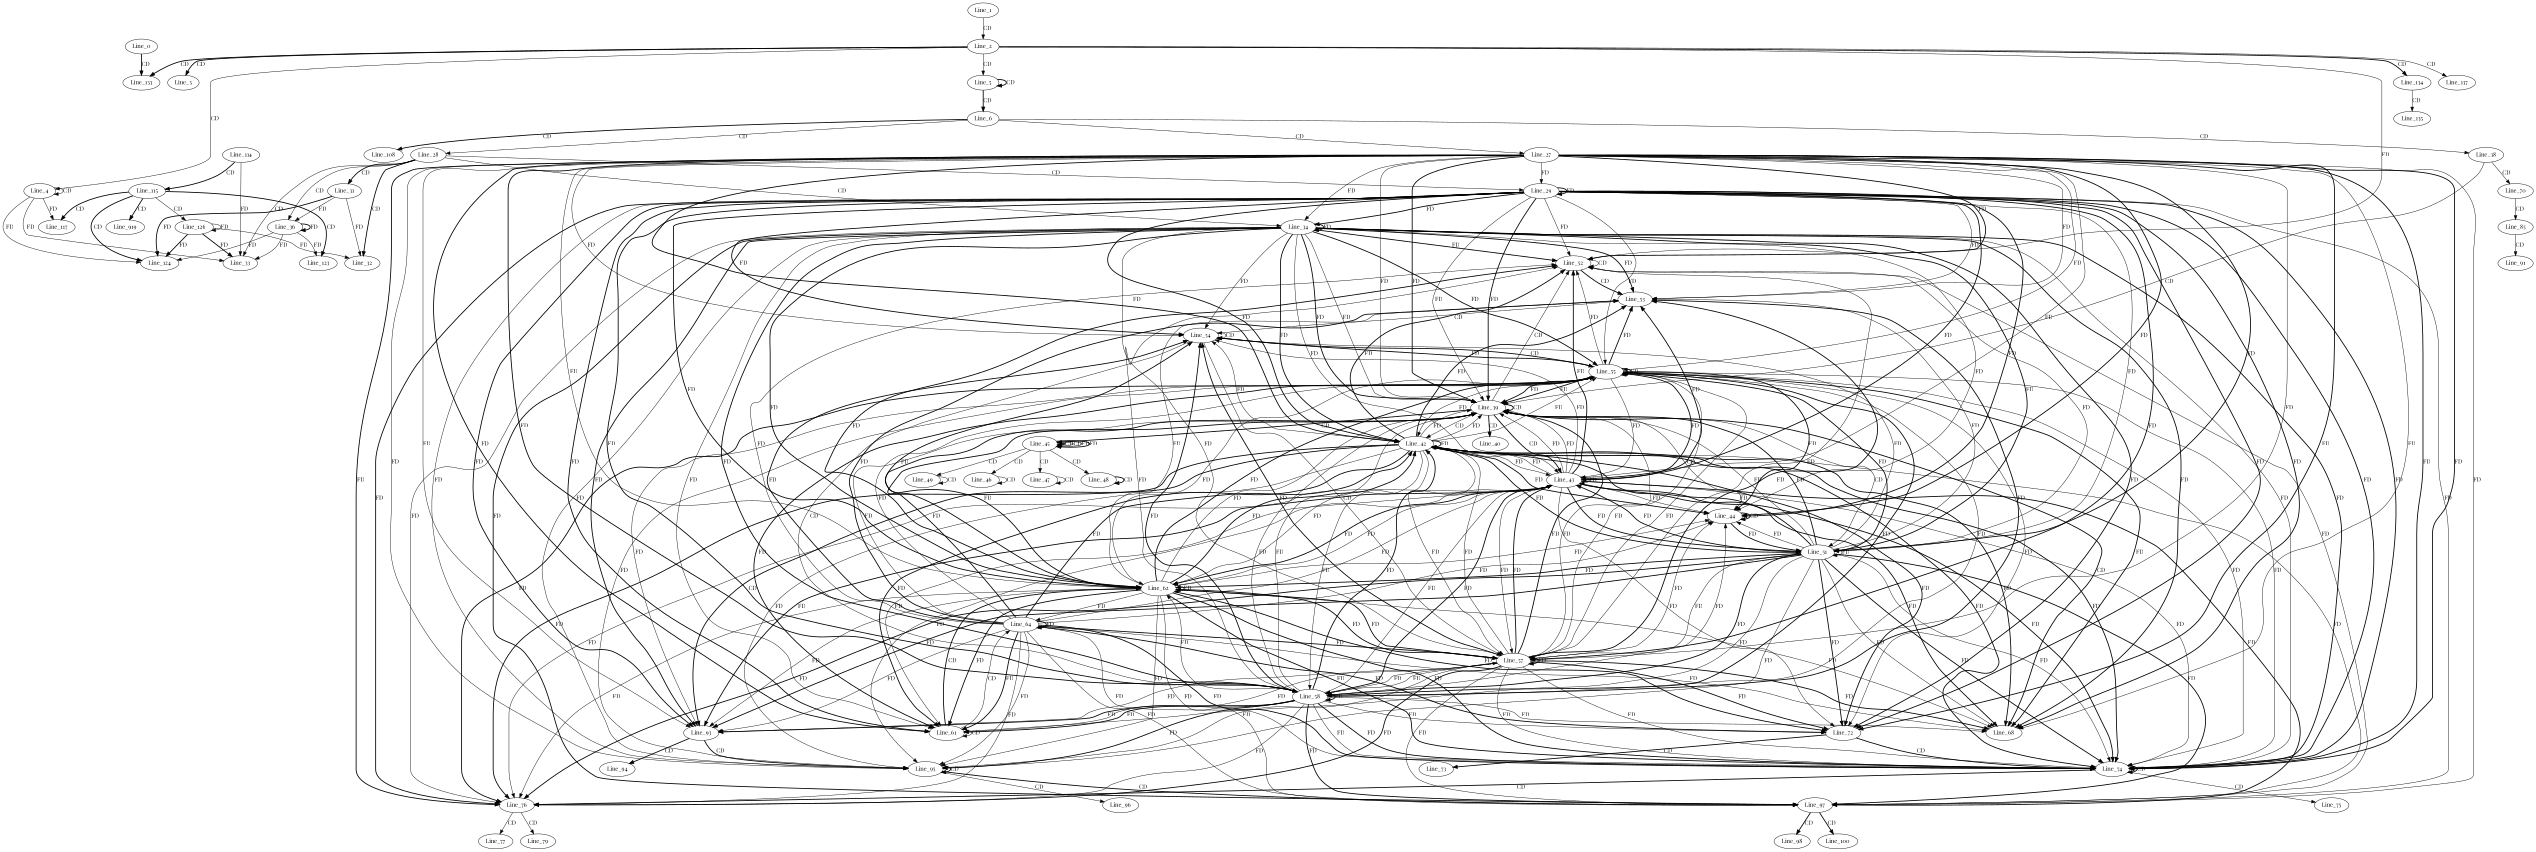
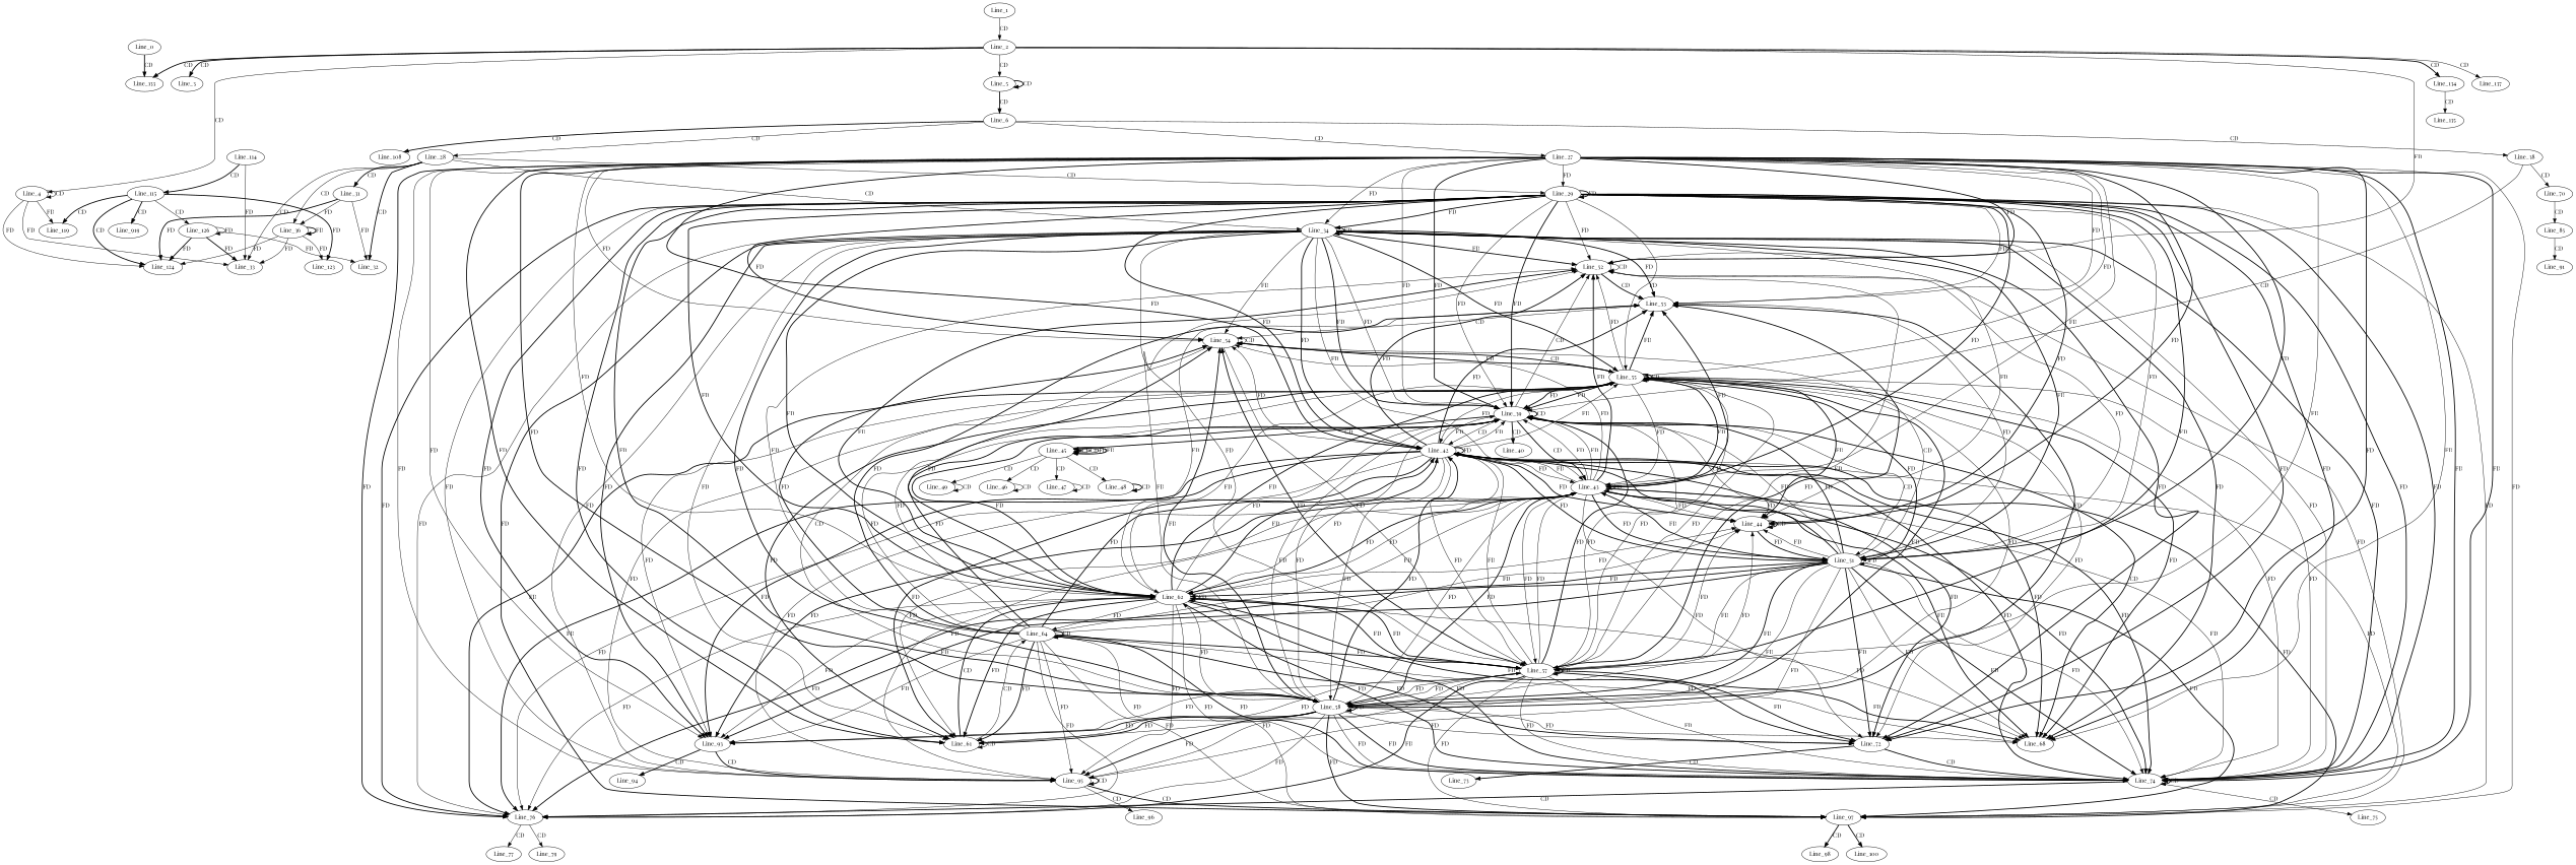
  digraph {
    fontname="Playfair Display"
    node [fontname="Playfair Display"]
    edge [fontname="Playfair Display" style=solid]
    Line_0
    Line_133
    Line_1
    Line_2
    Line_3
    Line_4
    Line_5
    Line_52
    Line_134
    Line_137
    Line_33
-   Line_117
+   Line_117 [label=Line_119]
    Line_124
    Line_6
    Line_53
    Line_97
    Line_135
    Line_27
    Line_28
    Line_38
    Line_108
    Line_29
    Line_34
    Line_39
    Line_42
    Line_43
    Line_44
    Line_51
    Line_54
    Line_55
    Line_57
    Line_58
    Line_61
    Line_62
    Line_68
    Line_72
    Line_74
    Line_76
    Line_93
    Line_95
    Line_31
    Line_32
    Line_36
    Line_70
    Line_40
    Line_45
    Line_64
    Line_73
    Line_75
    Line_77
    Line_79
    Line_94
    Line_96
    Line_98
    Line_100
    Line_123
    Line_85
    Line_46
    Line_47
    Line_48
    Line_49
    Line_91
    Line_114
    Line_115
    n65 [label=Line_919]
    Line_126
    Line_0 -> Line_133 [label=CD style=bold]
    Line_1 -> Line_2 [label=CD]
    Line_2 -> Line_133 [label=CD style=bold]
    Line_2 -> Line_3 [label=CD style=bold]
    Line_2 -> Line_4 [label=CD]
    Line_2 -> Line_5 [label=CD]
    Line_2 -> Line_52 [label=FD]
    Line_2 -> Line_134 [label=CD style=bold]
    Line_2 -> Line_137 [label=CD]
    Line_4 -> Line_4 [label=CD]
    Line_4 -> Line_33 [label=FD]
    Line_4 -> Line_117 [label=FD]
    Line_4 -> Line_124 [label=FD]
    Line_5 -> Line_5 [label=CD style=bold]
    Line_5 -> Line_6 [label=CD style=bold]
    Line_52 -> Line_52 [label=CD]
    Line_52 -> Line_53 [label=CD style=bold]
    Line_52 -> Line_97 [label=FD]
    Line_134 -> Line_135 [label=CD]
    Line_6 -> Line_27 [label=CD]
    Line_6 -> Line_28 [label=CD]
    Line_6 -> Line_38 [label=CD]
    Line_6 -> Line_108 [label=CD style=bold]
    Line_53 -> Line_54 [label=CD]
    Line_97 -> Line_98 [label=CD style=bold]
    Line_97 -> Line_100 [label=CD style=bold]
    Line_27 -> Line_52 [label=FD style=bold]
    Line_27 -> Line_53 [label=FD]
    Line_27 -> Line_97 [label=FD]
    Line_27 -> Line_29 [label=FD]
    Line_27 -> Line_34 [label=FD]
    Line_27 -> Line_39 [label=FD style=bold]
    Line_27 -> Line_39 [label=FD]
    Line_27 -> Line_42 [label=FD style=bold]
    Line_27 -> Line_43 [label=FD]
    Line_27 -> Line_44 [label=FD style=bold]
    Line_27 -> Line_51 [label=FD style=bold]
    Line_27 -> Line_54 [label=FD]
    Line_27 -> Line_55 [label=FD]
    Line_27 -> Line_57 [label=FD]
    Line_27 -> Line_58 [label=FD style=bold]
    Line_27 -> Line_61 [label=FD style=bold]
    Line_27 -> Line_62 [label=FD]
    Line_27 -> Line_68 [label=FD]
    Line_27 -> Line_72 [label=FD style=bold]
    Line_27 -> Line_74 [label=FD style=bold]
    Line_27 -> Line_74 [label=FD style=bold]
    Line_27 -> Line_76 [label=FD style=bold]
    Line_27 -> Line_93 [label=FD]
    Line_27 -> Line_95 [label=FD]
    Line_28 -> Line_33 [label=CD]
    Line_28 -> Line_29 [label=CD]
    Line_28 -> Line_34 [label=CD]
    Line_28 -> Line_31 [label=CD style=bold]
    Line_28 -> Line_32 [label=CD style=bold]
    Line_28 -> Line_36 [label=CD]
    Line_38 -> Line_39 [label=CD]
    Line_38 -> Line_70 [label=CD]
    Line_29 -> Line_52 [label=FD]
    Line_29 -> Line_53 [label=FD]
    Line_29 -> Line_97 [label=FD]
    Line_29 -> Line_29 [label=FD style=bold]
    Line_29 -> Line_34 [label=FD style=bold]
    Line_29 -> Line_39 [label=FD]
    Line_29 -> Line_39 [label=FD style=bold]
    Line_29 -> Line_42 [label=FD style=bold]
    Line_29 -> Line_43 [label=FD style=bold]
    Line_29 -> Line_44 [label=FD style=bold]
    Line_29 -> Line_51 [label=FD]
    Line_29 -> Line_54 [label=FD style=bold]
    Line_29 -> Line_55 [label=FD]
    Line_29 -> Line_57 [label=FD style=bold]
    Line_29 -> Line_58 [label=FD style=bold]
    Line_29 -> Line_61 [label=FD style=bold]
    Line_29 -> Line_62 [label=FD style=bold]
    Line_29 -> Line_68 [label=FD style=bold]
    Line_29 -> Line_72 [label=FD style=bold]
    Line_29 -> Line_74 [label=FD style=bold]
    Line_29 -> Line_74 [label=FD style=bold]
    Line_29 -> Line_76 [label=FD style=bold]
    Line_29 -> Line_93 [label=FD style=bold]
    Line_29 -> Line_95 [label=FD]
    Line_34 -> Line_52 [label=FD style=bold]
    Line_34 -> Line_53 [label=FD style=bold]
    Line_34 -> Line_97 [label=FD style=bold]
    Line_34 -> Line_34 [label=FD style=bold]
    Line_34 -> Line_39 [label=FD style=bold]
    Line_34 -> Line_39 [label=FD]
    Line_34 -> Line_42 [label=FD style=bold]
    Line_34 -> Line_43 [label=FD]
    Line_34 -> Line_44 [label=FD]
    Line_34 -> Line_51 [label=FD style=bold]
    Line_34 -> Line_54 [label=FD]
    Line_34 -> Line_55 [label=FD style=bold]
    Line_34 -> Line_57 [label=FD]
    Line_34 -> Line_58 [label=FD style=bold]
    Line_34 -> Line_61 [label=FD]
    Line_34 -> Line_62 [label=FD style=bold]
    Line_34 -> Line_68 [label=FD style=bold]
    Line_34 -> Line_72 [label=FD style=bold]
    Line_34 -> Line_74 [label=FD style=bold]
    Line_34 -> Line_74 [label=FD]
    Line_34 -> Line_76 [label=FD]
    Line_34 -> Line_93 [label=FD style=bold]
    Line_34 -> Line_95 [label=FD]
    Line_39 -> Line_52 [label=CD]
    Line_39 -> Line_39 [label=CD style=bold]
    Line_39 -> Line_42 [label=CD]
    Line_39 -> Line_43 [label=CD style=bold]
    Line_39 -> Line_44 [label=CD]
    Line_39 -> Line_51 [label=CD]
    Line_39 -> Line_68 [label=CD style=bold]
    Line_39 -> Line_40 [label=CD style=bold]
    Line_39 -> Line_45 [label=CD style=bold]
    Line_42 -> Line_52 [label=FD style=bold]
    Line_42 -> Line_53 [label=FD style=bold]
    Line_42 -> Line_97 [label=FD]
    Line_42 -> Line_39 [label=FD]
    Line_42 -> Line_39 [label=FD]
    Line_42 -> Line_42 [label=FD style=bold]
    Line_42 -> Line_43 [label=FD]
    Line_42 -> Line_44 [label=FD style=bold]
    Line_42 -> Line_51 [label=FD style=bold]
    Line_42 -> Line_54 [label=FD]
    Line_42 -> Line_55 [label=FD]
    Line_42 -> Line_57 [label=FD]
    Line_42 -> Line_58 [label=FD]
    Line_42 -> Line_61 [label=FD style=bold]
    Line_42 -> Line_62 [label=FD]
    Line_42 -> Line_68 [label=FD style=bold]
    Line_42 -> Line_72 [label=FD style=bold]
    Line_42 -> Line_74 [label=FD style=bold]
    Line_42 -> Line_74 [label=FD style=bold]
    Line_42 -> Line_76 [label=FD style=bold]
-   Line_42 -> Line_93 [label=CD style=bold]
+   Line_42 -> Line_93 [label=FD style=bold]
    Line_42 -> Line_95 [label=FD]
    Line_43 -> Line_52 [label=FD style=bold]
    Line_43 -> Line_53 [label=FD style=bold]
    Line_43 -> Line_97 [label=FD style=bold]
    Line_43 -> Line_39 [label=FD]
    Line_43 -> Line_39 [label=FD]
    Line_43 -> Line_42 [label=FD]
    Line_43 -> Line_43 [label=FD]
    Line_43 -> Line_44 [label=FD]
    Line_43 -> Line_51 [label=FD style=bold]
    Line_43 -> Line_54 [label=FD]
    Line_43 -> Line_55 [label=FD style=bold]
    Line_43 -> Line_57 [label=FD]
    Line_43 -> Line_58 [label=FD style=bold]
    Line_43 -> Line_61 [label=FD]
    Line_43 -> Line_62 [label=FD style=bold]
    Line_43 -> Line_68 [label=FD style=bold]
    Line_43 -> Line_72 [label=FD]
    Line_43 -> Line_74 [label=FD style=bold]
    Line_43 -> Line_74 [label=FD]
    Line_43 -> Line_76 [label=FD]
    Line_43 -> Line_93 [label=FD style=bold]
    Line_43 -> Line_95 [label=FD]
    Line_44 -> Line_44 [label=CD style=bold]
    Line_44 -> Line_51 [label=FD style=bold]
    Line_51 -> Line_52 [label=FD]
    Line_51 -> Line_53 [label=FD]
    Line_51 -> Line_97 [label=FD style=bold]
    Line_51 -> Line_39 [label=FD]
    Line_51 -> Line_39 [label=FD style=bold]
    Line_51 -> Line_42 [label=FD style=bold]
    Line_51 -> Line_43 [label=FD style=bold]
    Line_51 -> Line_44 [label=FD]
    Line_51 -> Line_51 [label=FD]
-   Line_51 -> Line_54 [label=FD]
+   Line_51 -> Line_54 [label=CD]
    Line_51 -> Line_55 [label=FD style=bold]
    Line_51 -> Line_57 [label=FD]
    Line_51 -> Line_58 [label=FD style=bold]
    Line_51 -> Line_61 [label=FD]
    Line_51 -> Line_62 [label=FD style=bold]
    Line_51 -> Line_68 [label=FD]
    Line_51 -> Line_72 [label=FD style=bold]
    Line_51 -> Line_74 [label=FD]
    Line_51 -> Line_74 [label=FD style=bold]
    Line_51 -> Line_76 [label=FD style=bold]
    Line_51 -> Line_93 [label=FD style=bold]
    Line_51 -> Line_95 [label=FD]
    Line_54 -> Line_54 [label=CD]
    Line_54 -> Line_55 [label=CD style=bold]
    Line_54 -> Line_57 [label=CD]
    Line_54 -> Line_58 [label=CD]
    Line_55 -> Line_52 [label=FD]
    Line_55 -> Line_53 [label=FD style=bold]
    Line_55 -> Line_39 [label=FD style=bold]
    Line_55 -> Line_39 [label=FD style=bold]
    Line_55 -> Line_42 [label=FD]
    Line_55 -> Line_43 [label=FD]
    Line_55 -> Line_44 [label=FD style=bold]
    Line_55 -> Line_54 [label=FD style=bold]
    Line_55 -> Line_55 [label=FD style=bold]
    Line_55 -> Line_57 [label=FD]
    Line_55 -> Line_58 [label=FD style=bold]
    Line_55 -> Line_61 [label=FD style=bold]
    Line_55 -> Line_62 [label=FD]
    Line_55 -> Line_68 [label=FD style=bold]
    Line_55 -> Line_72 [label=FD]
    Line_55 -> Line_74 [label=FD]
    Line_55 -> Line_74 [label=FD]
    Line_55 -> Line_76 [label=FD style=bold]
    Line_55 -> Line_93 [label=FD]
    Line_55 -> Line_95 [label=FD]
    Line_57 -> Line_52 [label=FD]
    Line_57 -> Line_53 [label=FD style=bold]
    Line_57 -> Line_97 [label=FD]
    Line_57 -> Line_39 [label=FD]
    Line_57 -> Line_39 [label=FD style=bold]
    Line_57 -> Line_42 [label=FD]
-   Line_57 -> Line_43 [label=FD style=bold]
+   Line_57 -> Line_43 [label=FD]
    Line_57 -> Line_44 [label=FD]
    Line_57 -> Line_54 [label=FD style=bold]
    Line_57 -> Line_55 [label=FD]
    Line_57 -> Line_57 [label=FD style=bold]
    Line_57 -> Line_58 [label=FD]
    Line_57 -> Line_61 [label=FD]
    Line_57 -> Line_62 [label=FD style=bold]
    Line_57 -> Line_68 [label=FD style=bold]
    Line_57 -> Line_72 [label=FD style=bold]
    Line_57 -> Line_74 [label=FD]
    Line_57 -> Line_74 [label=FD]
    Line_57 -> Line_76 [label=FD style=bold]
    Line_57 -> Line_93 [label=FD]
    Line_57 -> Line_95 [label=FD]
    Line_58 -> Line_52 [label=FD]
    Line_58 -> Line_53 [label=FD style=bold]
    Line_58 -> Line_97 [label=FD style=bold]
    Line_58 -> Line_39 [label=FD]
    Line_58 -> Line_39 [label=FD]
    Line_58 -> Line_42 [label=FD style=bold]
    Line_58 -> Line_43 [label=FD]
    Line_58 -> Line_44 [label=FD]
    Line_58 -> Line_54 [label=FD style=bold]
    Line_58 -> Line_55 [label=FD]
    Line_58 -> Line_57 [label=FD]
    Line_58 -> Line_58 [label=FD style=bold]
    Line_58 -> Line_61 [label=FD style=bold]
    Line_58 -> Line_62 [label=FD]
    Line_58 -> Line_68 [label=FD]
    Line_58 -> Line_72 [label=FD]
    Line_58 -> Line_74 [label=FD]
    Line_58 -> Line_74 [label=FD style=bold]
    Line_58 -> Line_76 [label=FD]
    Line_58 -> Line_93 [label=FD style=bold]
    Line_58 -> Line_95 [label=FD style=bold]
    Line_61 -> Line_61 [label=CD]
    Line_61 -> Line_62 [label=CD style=bold]
    Line_61 -> Line_64 [label=CD]
    Line_62 -> Line_52 [label=FD style=bold]
    Line_62 -> Line_53 [label=FD]
    Line_62 -> Line_97 [label=FD]
    Line_62 -> Line_39 [label=FD style=bold]
    Line_62 -> Line_39 [label=FD]
    Line_62 -> Line_42 [label=FD style=bold]
    Line_62 -> Line_43 [label=FD]
    Line_62 -> Line_44 [label=FD]
    Line_62 -> Line_54 [label=FD style=bold]
    Line_62 -> Line_55 [label=FD style=bold]
    Line_62 -> Line_57 [label=FD style=bold]
    Line_62 -> Line_61 [label=FD style=bold]
    Line_62 -> Line_62 [label=FD]
    Line_62 -> Line_68 [label=FD]
    Line_62 -> Line_72 [label=FD style=bold]
    Line_62 -> Line_74 [label=FD style=bold]
    Line_62 -> Line_74 [label=FD style=bold]
    Line_62 -> Line_76 [label=FD]
    Line_62 -> Line_93 [label=FD]
    Line_62 -> Line_95 [label=FD]
    Line_62 -> Line_64 [label=FD]
    Line_72 -> Line_74 [label=CD style=bold]
    Line_72 -> Line_73 [label=CD style=bold]
    Line_74 -> Line_74 [label=CD style=bold]
    Line_74 -> Line_76 [label=CD style=bold]
    Line_74 -> Line_75 [label=CD]
    Line_76 -> Line_77 [label=CD]
    Line_76 -> Line_79 [label=CD]
    Line_93 -> Line_95 [label=CD style=bold]
    Line_93 -> Line_94 [label=CD style=bold]
    Line_95 -> Line_97 [label=CD style=bold]
    Line_95 -> Line_95 [label=CD style=bold]
    Line_95 -> Line_96 [label=CD]
    Line_31 -> Line_124 [label=FD style=bold]
    Line_31 -> Line_32 [label=FD]
    Line_31 -> Line_36 [label=FD]
    Line_36 -> Line_33 [label=FD]
    Line_36 -> Line_124 [label=FD]
    Line_36 -> Line_36 [label=FD style=bold]
    Line_36 -> Line_123 [label=FD]
    Line_70 -> Line_85 [label=CD]
    Line_45 -> Line_45 [label=CD style=bold]
    Line_45 -> Line_45 [label=CD]
    Line_45 -> Line_45 [label=FD]
    Line_45 -> Line_45 [label=FD style=bold]
    Line_45 -> Line_46 [label=CD]
    Line_45 -> Line_47 [label=CD]
    Line_45 -> Line_48 [label=CD]
    Line_45 -> Line_49 [label=CD]
    Line_64 -> Line_52 [label=FD]
    Line_64 -> Line_53 [label=FD style=bold]
    Line_64 -> Line_97 [label=FD]
    Line_64 -> Line_39 [label=FD]
    Line_64 -> Line_39 [label=FD style=bold]
    Line_64 -> Line_42 [label=FD style=bold]
    Line_64 -> Line_43 [label=FD]
    Line_64 -> Line_44 [label=FD]
    Line_64 -> Line_54 [label=FD style=bold]
    Line_64 -> Line_55 [label=FD]
    Line_64 -> Line_57 [label=FD style=bold]
    Line_64 -> Line_61 [label=FD style=bold]
    Line_64 -> Line_68 [label=FD]
    Line_64 -> Line_72 [label=FD style=bold]
    Line_64 -> Line_74 [label=FD style=bold]
    Line_64 -> Line_74 [label=FD]
    Line_64 -> Line_76 [label=FD]
    Line_64 -> Line_93 [label=FD]
    Line_64 -> Line_95 [label=FD]
    Line_64 -> Line_64 [label=FD style=bold]
    Line_85 -> Line_91 [label=CD]
    Line_46 -> Line_46 [label=CD]
    Line_47 -> Line_47 [label=CD]
    Line_48 -> Line_48 [label=CD style=bold]
    Line_49 -> Line_49 [label=CD]
    Line_114 -> Line_33 [label=FD]
    Line_114 -> Line_115 [label=CD style=bold]
    Line_115 -> Line_117 [label=CD style=bold]
    Line_115 -> Line_124 [label=CD style=bold]
-   Line_115 -> Line_123 [label=CD style=bold]
+   Line_115 -> Line_123 [label=FD style=bold]
    Line_115 -> n65 [label=CD style=bold]
    Line_115 -> Line_126 [label=CD]
    Line_126 -> Line_33 [label=FD style=bold]
    Line_126 -> Line_124 [label=FD style=bold]
    Line_126 -> Line_32 [label=FD]
    Line_126 -> Line_126 [label=FD]
  }
